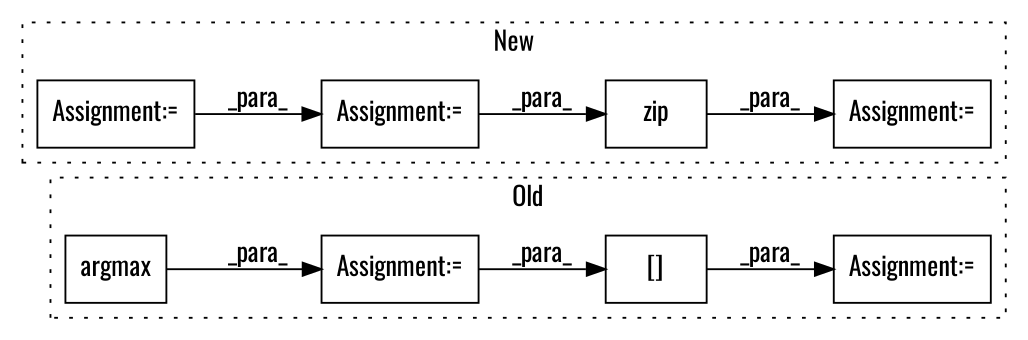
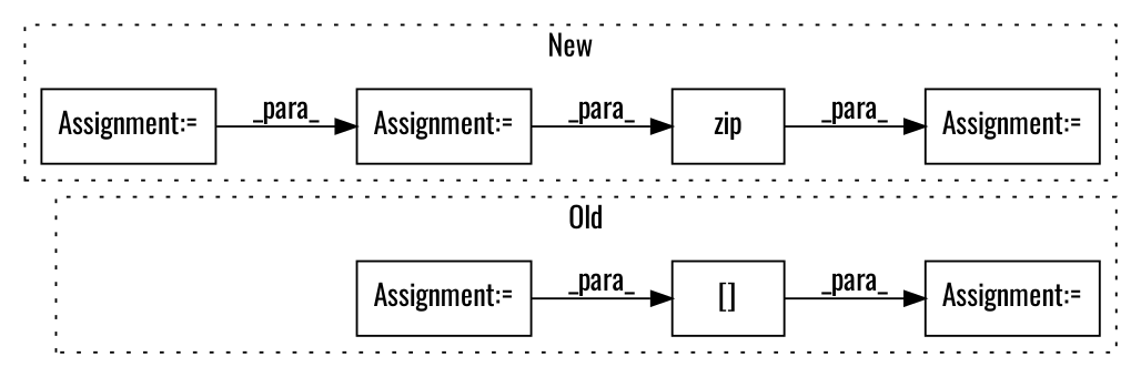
  digraph {
    rankdir=LR
    fontname=Oswald
    node [a=7 l=1 shape=box fontname=Oswald]
    edge [fontname=Oswald]
-   n1 [a=32 l="7,1" label=argmax s="6716,6728"]
    n2 [label="Assignment:=" s=6746]
    n3 [a=2 l="6,1" label="[]" s="6747,6766"]
    n4 [label="Assignment:=" s=6709]
    n5 [a=32 l="4,1" label=zip s="7117,7180"]
    n6 [l="78,2" label="Assignment:=" s="7029,7181"]
    n7 [l=12 label="Assignment:=" s=6719]
    n8 [label="Assignment:=" s=6664]
    subgraph cluster_1 {
      label=Old
      style=dotted
-     n1
      n2
      n3
      n4
    }
    subgraph cluster_2 {
      label=New
      style=dotted
      n5
      n6
      n7
      n8
    }
-   n1 -> n4 [label=_para_]
    n3 -> n2 [label=_para_]
    n4 -> n3 [label=_para_]
    n5 -> n6 [label=_para_]
    n7 -> n5 [label=_para_]
    n8 -> n7 [label=_para_]
  }
